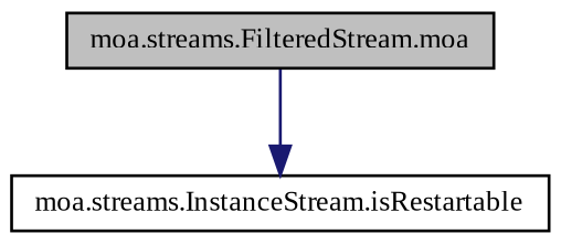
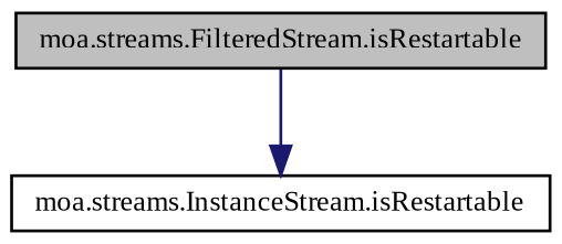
  digraph {
    rankdir=TB
    fontname="Liberation Serif"
    node [color=black fontname="Liberation Serif" fontsize=10 shape=record style=filled]
-   n1 [fillcolor=grey75 fontcolor=black height=0.2 label="moa.streams.FilteredStream.moa" width=0.4]
+   n1 [fillcolor=grey75 fontcolor=black height=0.2 label="moa.streams.FilteredStream.isRestartable" width=0.4]
    n2 [fillcolor=white height=0.2 label="moa.streams.InstanceStream.isRestartable" width=0.4]
    n1 -> n2 [color=midnightblue fontname="Liberation Serif" fontsize=10 labelfontname=Helvetica labelfontsize=10 style=solid]
  }
